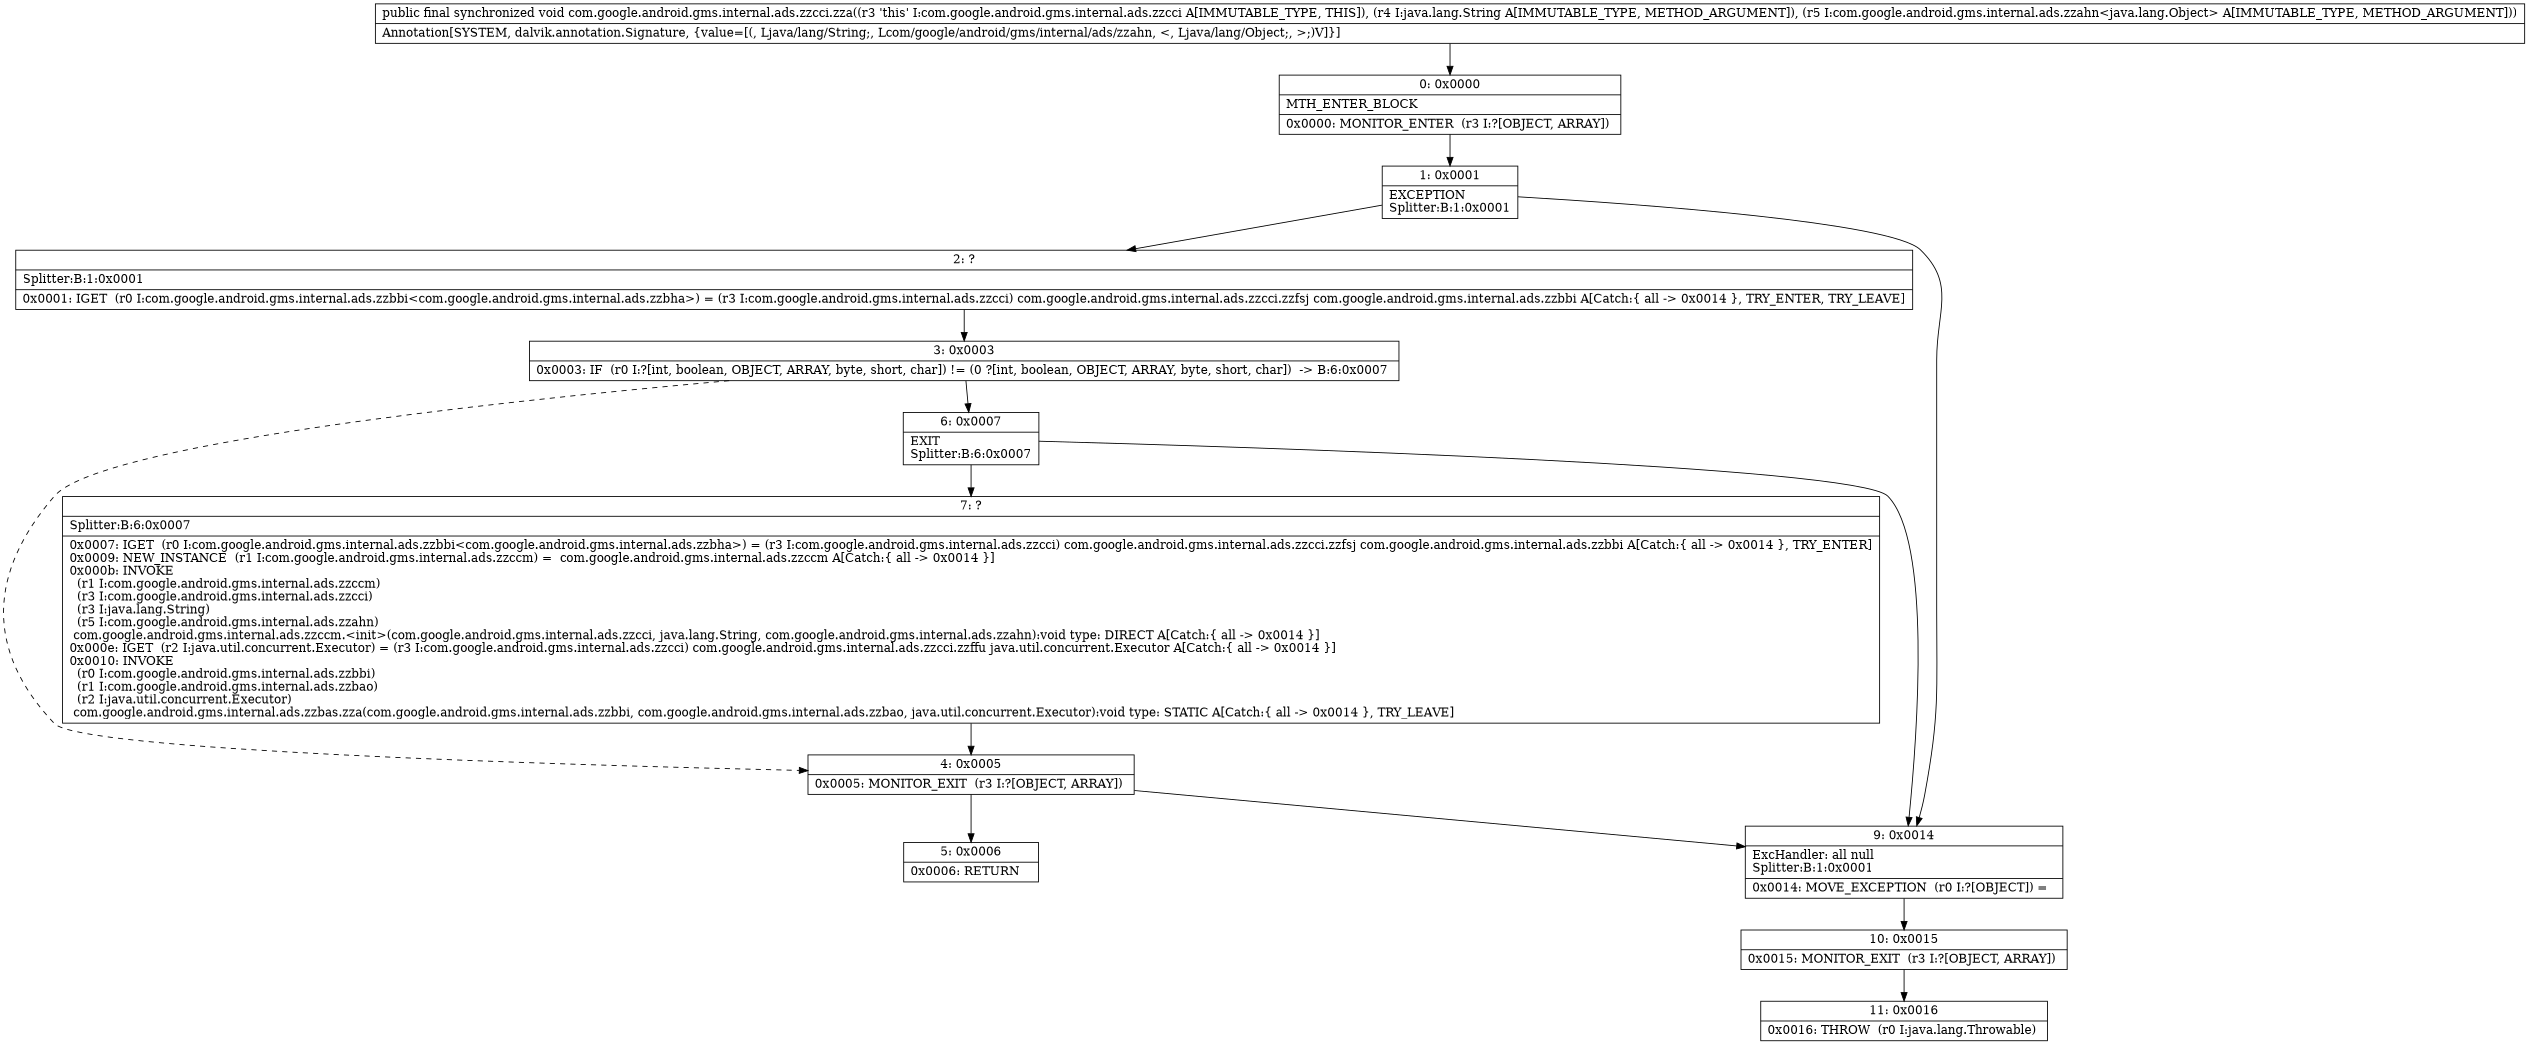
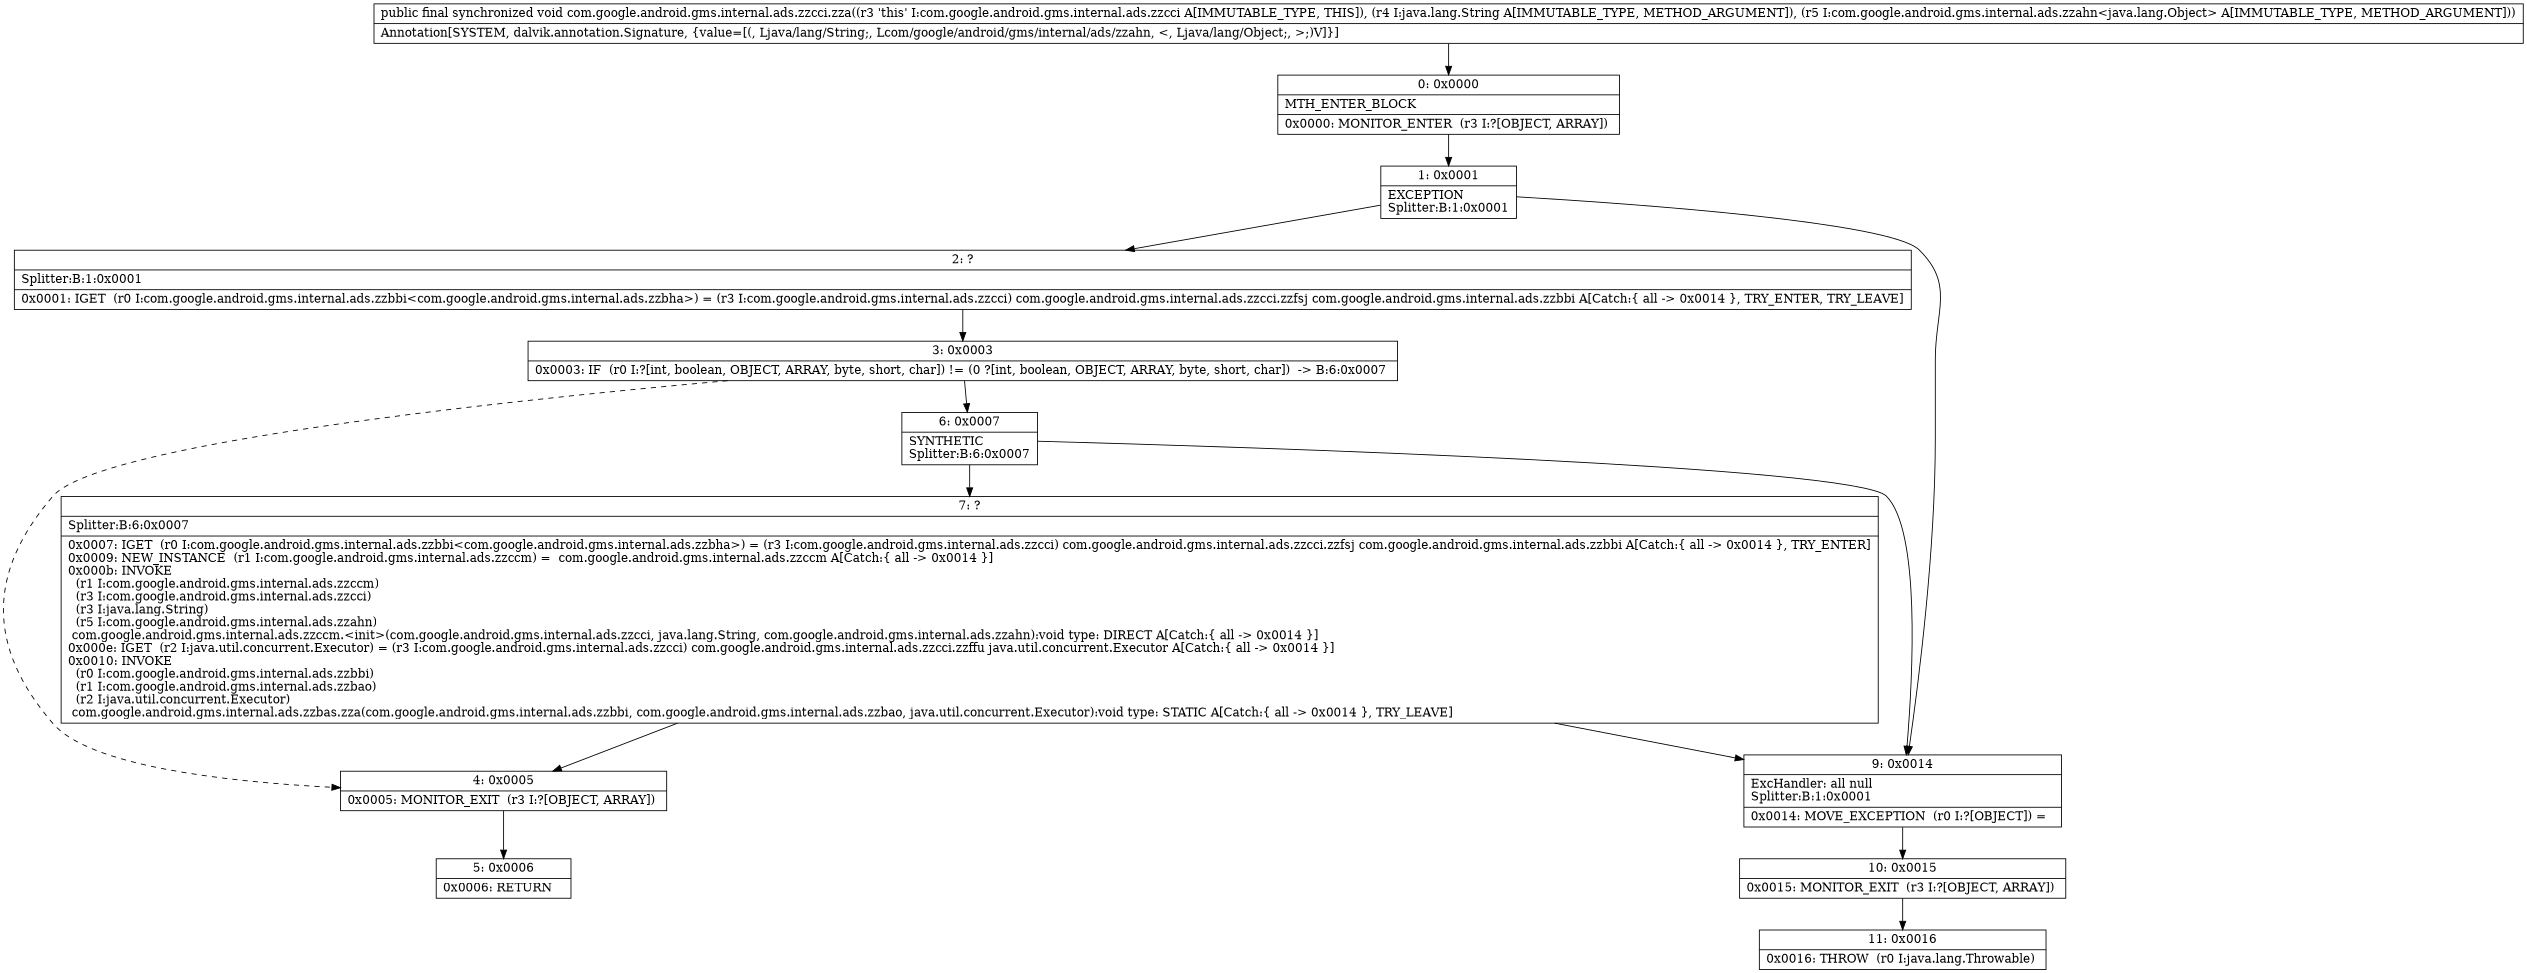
  digraph {
    node [shape=record]
    n1 [label="{0\:\ 0x0000|MTH_ENTER_BLOCK\l|0x0000: MONITOR_ENTER  (r3 I:?[OBJECT, ARRAY]) \l}"]
    n2 [label="{1\:\ 0x0001|EXCEPTION\lSplitter:B:1:0x0001\l}"]
    n3 [label="{2\:\ ?|Splitter:B:1:0x0001\l|0x0001: IGET  (r0 I:com.google.android.gms.internal.ads.zzbbi\<com.google.android.gms.internal.ads.zzbha\>) = (r3 I:com.google.android.gms.internal.ads.zzcci) com.google.android.gms.internal.ads.zzcci.zzfsj com.google.android.gms.internal.ads.zzbbi A[Catch:\{ all \-\> 0x0014 \}, TRY_ENTER, TRY_LEAVE]\l}"]
    n4 [label="{9\:\ 0x0014|ExcHandler: all null\lSplitter:B:1:0x0001\l|0x0014: MOVE_EXCEPTION  (r0 I:?[OBJECT]) =  \l}"]
    n5 [label="{3\:\ 0x0003|0x0003: IF  (r0 I:?[int, boolean, OBJECT, ARRAY, byte, short, char]) != (0 ?[int, boolean, OBJECT, ARRAY, byte, short, char])  \-\> B:6:0x0007 \l}"]
    n6 [label="{10\:\ 0x0015|0x0015: MONITOR_EXIT  (r3 I:?[OBJECT, ARRAY]) \l}"]
    n7 [label="{4\:\ 0x0005|0x0005: MONITOR_EXIT  (r3 I:?[OBJECT, ARRAY]) \l}"]
-   n8 [label="{6\:\ 0x0007|EXIT\lSplitter:B:6:0x0007\l}"]
+   n8 [label="{6\:\ 0x0007|SYNTHETIC\lSplitter:B:6:0x0007\l}"]
    n9 [label="{5\:\ 0x0006|0x0006: RETURN   \l}"]
    n10 [label="{7\:\ ?|Splitter:B:6:0x0007\l|0x0007: IGET  (r0 I:com.google.android.gms.internal.ads.zzbbi\<com.google.android.gms.internal.ads.zzbha\>) = (r3 I:com.google.android.gms.internal.ads.zzcci) com.google.android.gms.internal.ads.zzcci.zzfsj com.google.android.gms.internal.ads.zzbbi A[Catch:\{ all \-\> 0x0014 \}, TRY_ENTER]\l0x0009: NEW_INSTANCE  (r1 I:com.google.android.gms.internal.ads.zzccm) =  com.google.android.gms.internal.ads.zzccm A[Catch:\{ all \-\> 0x0014 \}]\l0x000b: INVOKE  \l  (r1 I:com.google.android.gms.internal.ads.zzccm)\l  (r3 I:com.google.android.gms.internal.ads.zzcci)\l  (r3 I:java.lang.String)\l  (r5 I:com.google.android.gms.internal.ads.zzahn)\l com.google.android.gms.internal.ads.zzccm.\<init\>(com.google.android.gms.internal.ads.zzcci, java.lang.String, com.google.android.gms.internal.ads.zzahn):void type: DIRECT A[Catch:\{ all \-\> 0x0014 \}]\l0x000e: IGET  (r2 I:java.util.concurrent.Executor) = (r3 I:com.google.android.gms.internal.ads.zzcci) com.google.android.gms.internal.ads.zzcci.zzffu java.util.concurrent.Executor A[Catch:\{ all \-\> 0x0014 \}]\l0x0010: INVOKE  \l  (r0 I:com.google.android.gms.internal.ads.zzbbi)\l  (r1 I:com.google.android.gms.internal.ads.zzbao)\l  (r2 I:java.util.concurrent.Executor)\l com.google.android.gms.internal.ads.zzbas.zza(com.google.android.gms.internal.ads.zzbbi, com.google.android.gms.internal.ads.zzbao, java.util.concurrent.Executor):void type: STATIC A[Catch:\{ all \-\> 0x0014 \}, TRY_LEAVE]\l}"]
    n11 [label="{11\:\ 0x0016|0x0016: THROW  (r0 I:java.lang.Throwable) \l}"]
    n12 [label="{public final synchronized void com.google.android.gms.internal.ads.zzcci.zza((r3 'this' I:com.google.android.gms.internal.ads.zzcci A[IMMUTABLE_TYPE, THIS]), (r4 I:java.lang.String A[IMMUTABLE_TYPE, METHOD_ARGUMENT]), (r5 I:com.google.android.gms.internal.ads.zzahn\<java.lang.Object\> A[IMMUTABLE_TYPE, METHOD_ARGUMENT]))  | Annotation[SYSTEM, dalvik.annotation.Signature, \{value=[(, Ljava\/lang\/String;, Lcom\/google\/android\/gms\/internal\/ads\/zzahn, \<, Ljava\/lang\/Object;, \>;)V]\}]\l}"]
    n1 -> n2
    n2 -> n3
    n2 -> n4
    n3 -> n5
    n4 -> n6
    n5 -> n7 [style=dashed]
    n5 -> n8
    n6 -> n11
    n7 -> n9
    n8 -> n4
    n8 -> n10
-   n7 -> n4
+   n10 -> n4
    n10 -> n7
    n12 -> n1
  }
